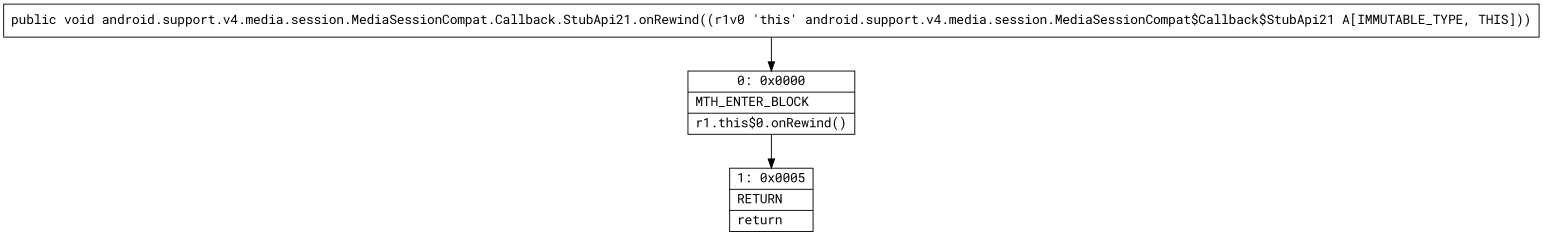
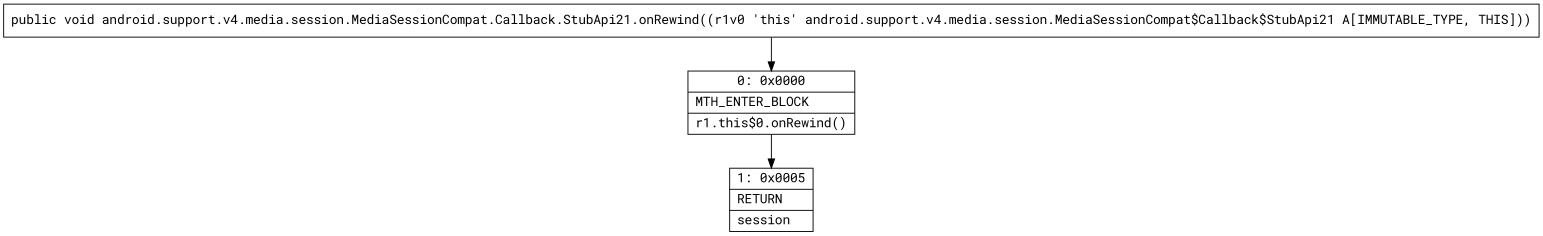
  digraph {
    fontname="Roboto Mono"
    node [shape=record fontname="Roboto Mono"]
    edge [fontname="Roboto Mono"]
    n1 [label="{0\:\ 0x0000|MTH_ENTER_BLOCK\l|r1.this$0.onRewind()\l}"]
-   n2 [label="{1\:\ 0x0005|RETURN\l|return\l}"]
+   n2 [label="{1\:\ 0x0005|RETURN\l|session\l}"]
    n3 [label="{public void android.support.v4.media.session.MediaSessionCompat.Callback.StubApi21.onRewind((r1v0 'this' android.support.v4.media.session.MediaSessionCompat$Callback$StubApi21 A[IMMUTABLE_TYPE, THIS])) }"]
    n1 -> n2
    n3 -> n1
  }
